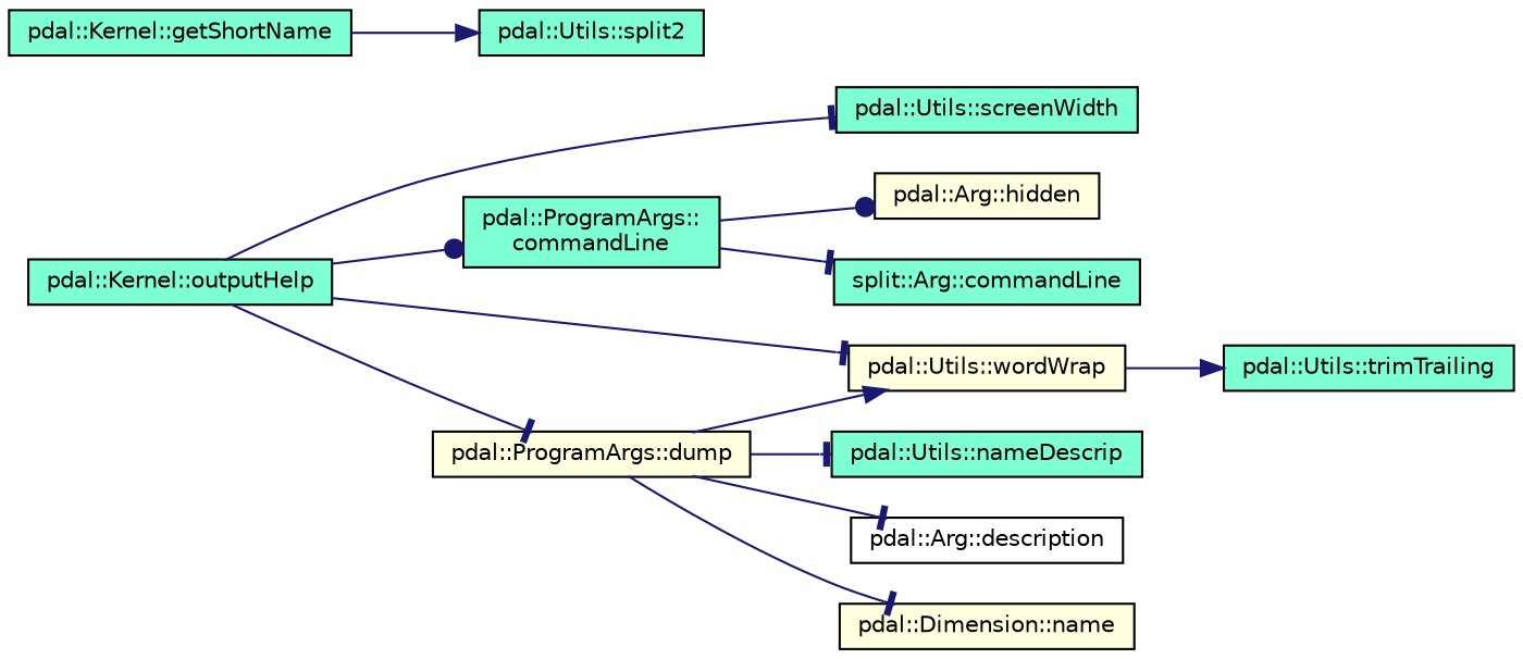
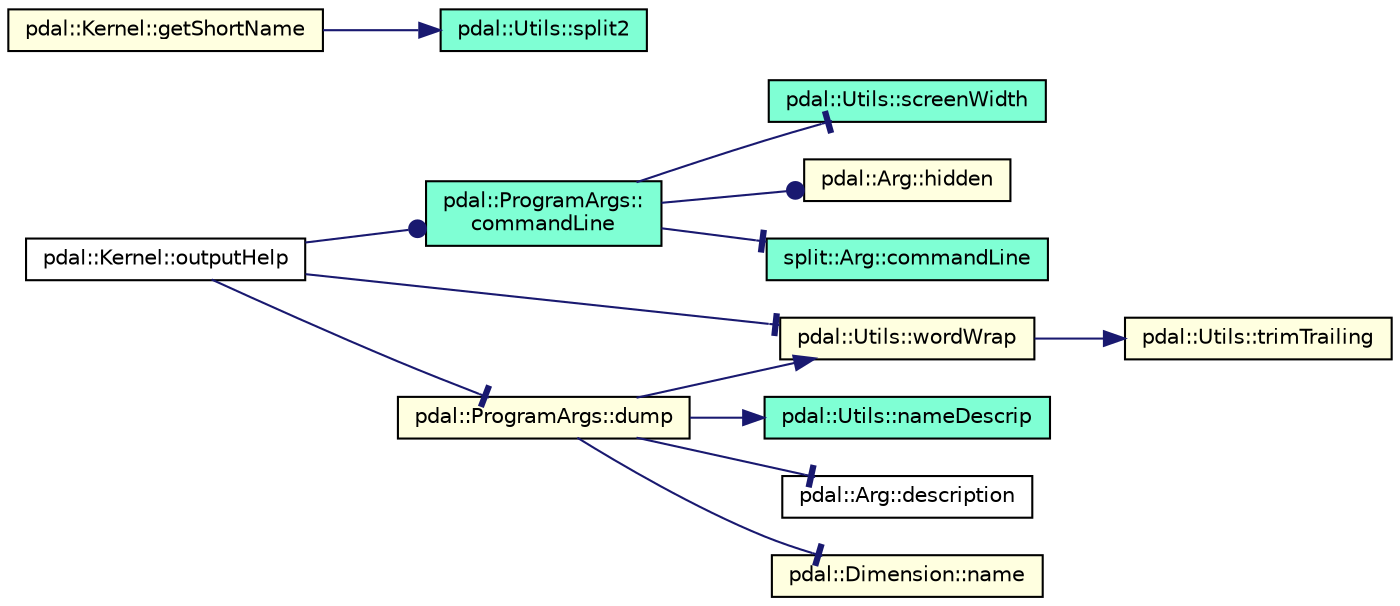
  digraph {
    rankdir=LR
    node [color=black fillcolor=aquamarine fontname=Helvetica fontsize=10 shape=record style=filled]
    edge [arrowhead=tee color=midnightblue fontname=Helvetica fontsize=10 labelfontname=Helvetica labelfontsize=10 style=solid]
-   n1 [fontcolor=black height=0.2 label="pdal::Kernel::outputHelp" width=0.4]
+   n1 [fillcolor=white fontcolor=black height=0.2 label="pdal::Kernel::outputHelp" width=0.4]
    n2 [height=0.2 label="pdal::ProgramArgs::\lcommandLine" width=0.4]
    n3 [fillcolor=lightyellow height=0.2 label="pdal::ProgramArgs::dump" width=0.4]
    n4 [height=0.2 label="pdal::Utils::screenWidth" width=0.4]
    n5 [fillcolor=lightyellow height=0.2 label="pdal::Utils::wordWrap" width=0.4]
    n6 [fillcolor=lightyellow height=0.2 label="pdal::Arg::hidden" width=0.4]
    n7 [height=0.2 label="split::Arg::commandLine" width=0.4]
    n8 [height=0.2 label="pdal::Utils::nameDescrip" width=0.4]
    n9 [fillcolor=white height=0.2 label="pdal::Arg::description" width=0.4]
    n10 [fillcolor=lightyellow height=0.2 label="pdal::Dimension::name" width=0.4]
-   n11 [height=0.2 label="pdal::Kernel::getShortName" width=0.4]
+   n11 [fillcolor=lightyellow height=0.2 label="pdal::Kernel::getShortName" width=0.4]
    n12 [height=0.2 label="pdal::Utils::split2" width=0.4]
-   n13 [height=0.2 label="pdal::Utils::trimTrailing" width=0.4]
+   n13 [fillcolor=lightyellow height=0.2 label="pdal::Utils::trimTrailing" width=0.4]
    n1 -> n2 [arrowhead=dot]
    n1 -> n3
-   n1 -> n4
+   n2 -> n4
    n1 -> n5
    n2 -> n6 [arrowhead=dot]
    n2 -> n7
    n3 -> n5 [arrowhead=normal]
-   n3 -> n8
+   n3 -> n8 [arrowhead=normal]
    n3 -> n9
    n3 -> n10
    n5 -> n13 [arrowhead=normal]
    n11 -> n12 [arrowhead=normal]
  }
